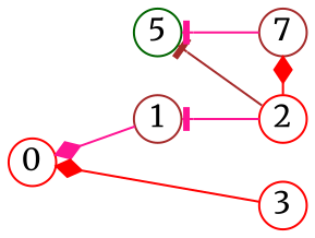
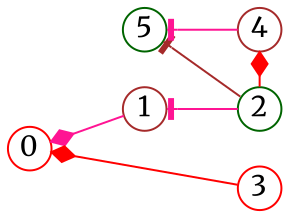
  digraph {
    fontname=Merriweather
    rankdir=RL
    node [color=darkgreen fixedsize=true fontname=Merriweather shape=circle]
    edge [arrowhead=diamond color=deeppink fontname=Merriweather]
-   2 [color=red width=0.3]
-   4 [color=brown width=0.3 label=7]
+   2 [width=0.3]
+   4 [color=brown width=0.3]
    5 [width=0.3]
    1 [color=brown width=0.3]
    3 [color=red width=0.3]
    0 [color=red width=0.3]
    subgraph sub_1 {
      rank=same
      2
      4
    }
    subgraph sub_2 {
      rank=same
      5
      1
    }
    subgraph sub_3 {
      rank=same
      2
      4
      3
    }
    2 -> 4 [color=red weight=-111111]
    2 -> 5 [arrowhead=tee color=brown weight=-111111]
    2 -> 1 [arrowhead=tee]
    4 -> 5 [arrowhead=tee]
    1 -> 0
    3 -> 0 [color=red]
  }
